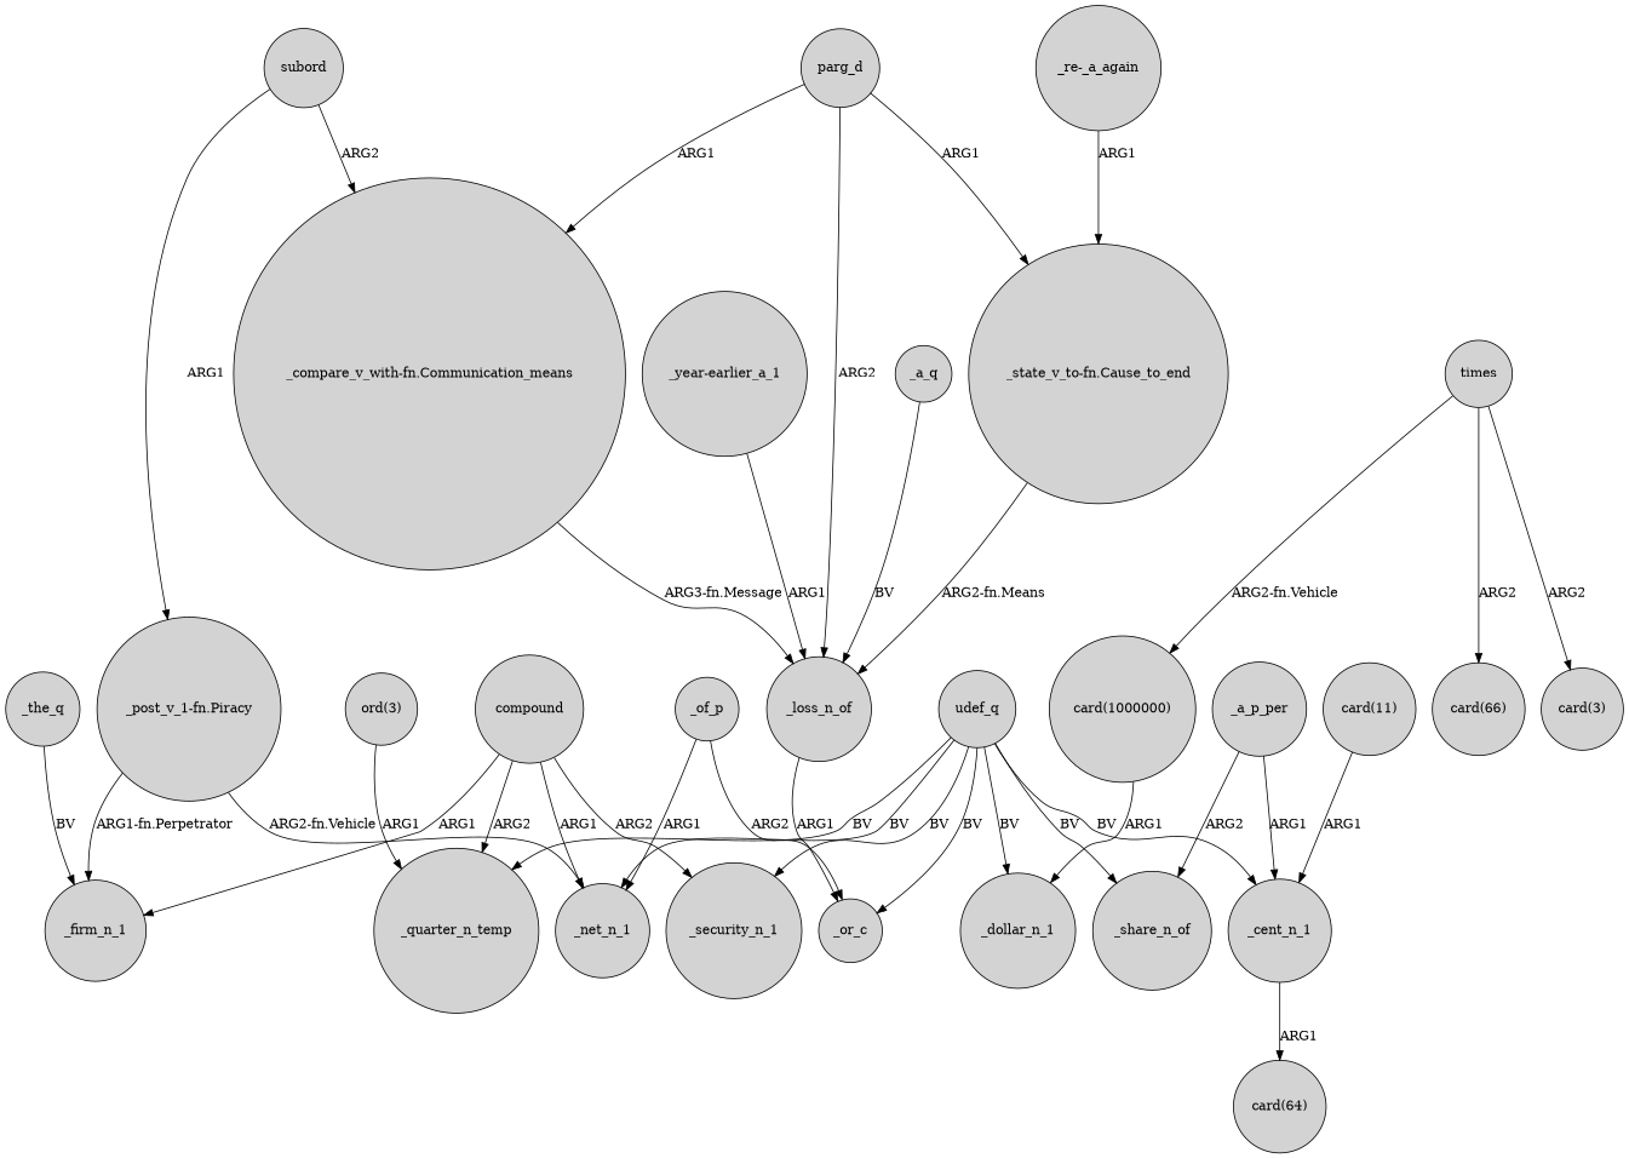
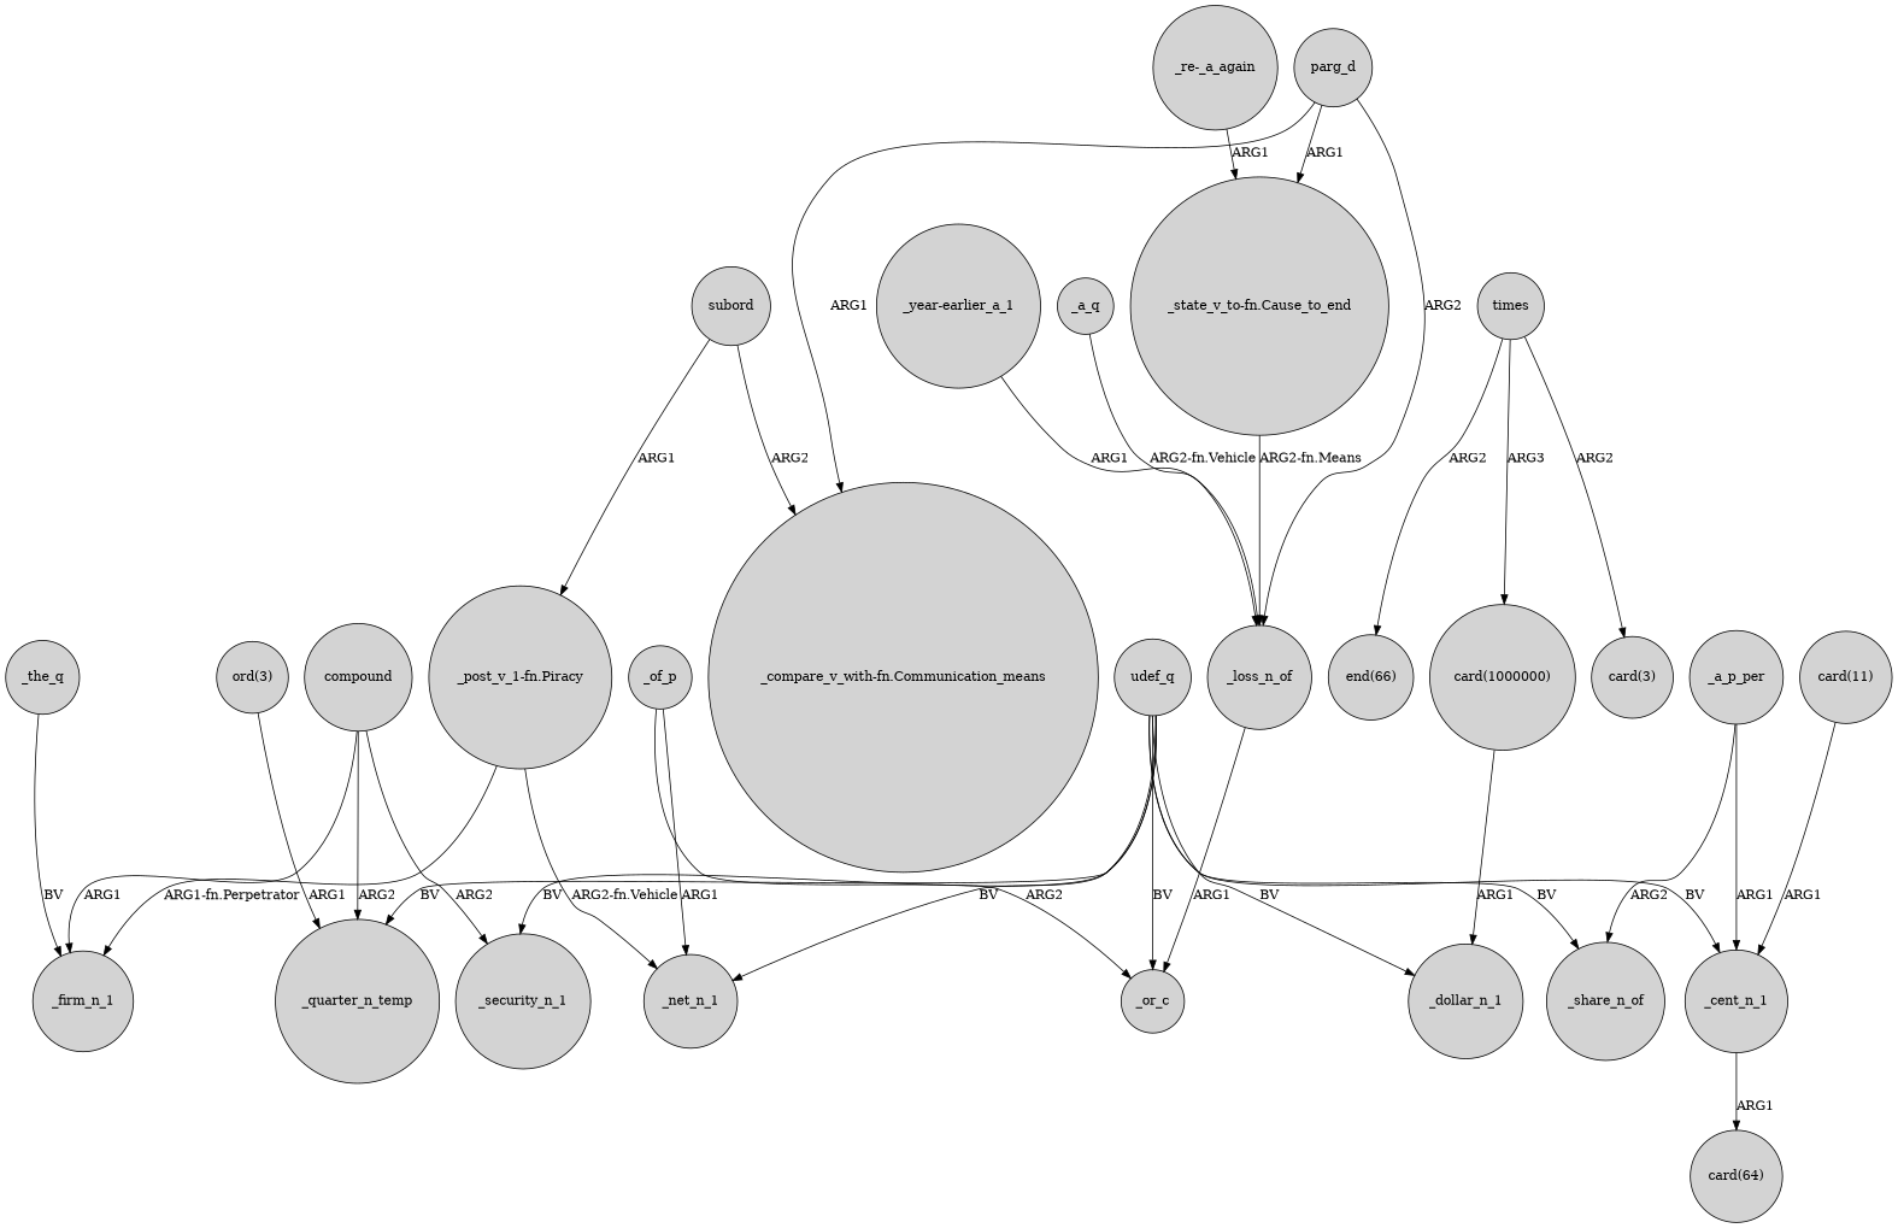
  digraph {
    node [shape=circle style=filled]
    _a_q
    _loss_n_of
    _or_c
    parg_d
    "_compare_v_with-fn.Communication_means"
    "_state_v_to-fn.Cause_to_end"
    "ord(3)"
    _quarter_n_temp
    _a_p_per
    _cent_n_1
    _share_n_of
    "card(64)"
    times
    "card(1000000)"
-   "card(66)"
+   "card(66)" [label="end(66)"]
    "card(3)"
    _dollar_n_1
    udef_q
    _security_n_1
    _net_n_1
    "card(11)"
    compound
    _firm_n_1
    subord
    "_post_v_1-fn.Piracy"
    _the_q
    "_re-_a_again"
    _of_p
    "_year-earlier_a_1"
-   _a_q -> _loss_n_of [label=BV]
+   _a_q -> _loss_n_of [label="ARG2-fn.Vehicle"]
    _loss_n_of -> _or_c [label=ARG1]
    parg_d -> _loss_n_of [label=ARG2]
    parg_d -> "_compare_v_with-fn.Communication_means" [label=ARG1]
    parg_d -> "_state_v_to-fn.Cause_to_end" [label=ARG1]
-   "_compare_v_with-fn.Communication_means" -> _loss_n_of [label="ARG3-fn.Message"]
    "_state_v_to-fn.Cause_to_end" -> _loss_n_of [label="ARG2-fn.Means"]
    "ord(3)" -> _quarter_n_temp [label=ARG1]
    _a_p_per -> _cent_n_1 [label=ARG1]
    _a_p_per -> _share_n_of [label=ARG2]
    _cent_n_1 -> "card(64)" [label=ARG1]
-   times -> "card(1000000)" [label="ARG2-fn.Vehicle"]
+   times -> "card(1000000)" [label=ARG3]
    times -> "card(66)" [label=ARG2]
    times -> "card(3)" [label=ARG2]
    "card(1000000)" -> _dollar_n_1 [label=ARG1]
    udef_q -> _or_c [label=BV]
    udef_q -> _quarter_n_temp [label=BV]
    udef_q -> _cent_n_1 [label=BV]
    udef_q -> _share_n_of [label=BV]
    udef_q -> _dollar_n_1 [label=BV]
    udef_q -> _security_n_1 [label=BV]
    udef_q -> _net_n_1 [label=BV]
    "card(11)" -> _cent_n_1 [label=ARG1]
    compound -> _quarter_n_temp [label=ARG2]
    compound -> _security_n_1 [label=ARG2]
-   compound -> _net_n_1 [label=ARG1]
    compound -> _firm_n_1 [label=ARG1]
    subord -> "_compare_v_with-fn.Communication_means" [label=ARG2]
    subord -> "_post_v_1-fn.Piracy" [label=ARG1]
    "_post_v_1-fn.Piracy" -> _net_n_1 [label="ARG2-fn.Vehicle"]
    "_post_v_1-fn.Piracy" -> _firm_n_1 [label="ARG1-fn.Perpetrator"]
    _the_q -> _firm_n_1 [label=BV]
    "_re-_a_again" -> "_state_v_to-fn.Cause_to_end" [label=ARG1]
    _of_p -> _or_c [label=ARG2]
    _of_p -> _net_n_1 [label=ARG1]
    "_year-earlier_a_1" -> _loss_n_of [label=ARG1]
  }
